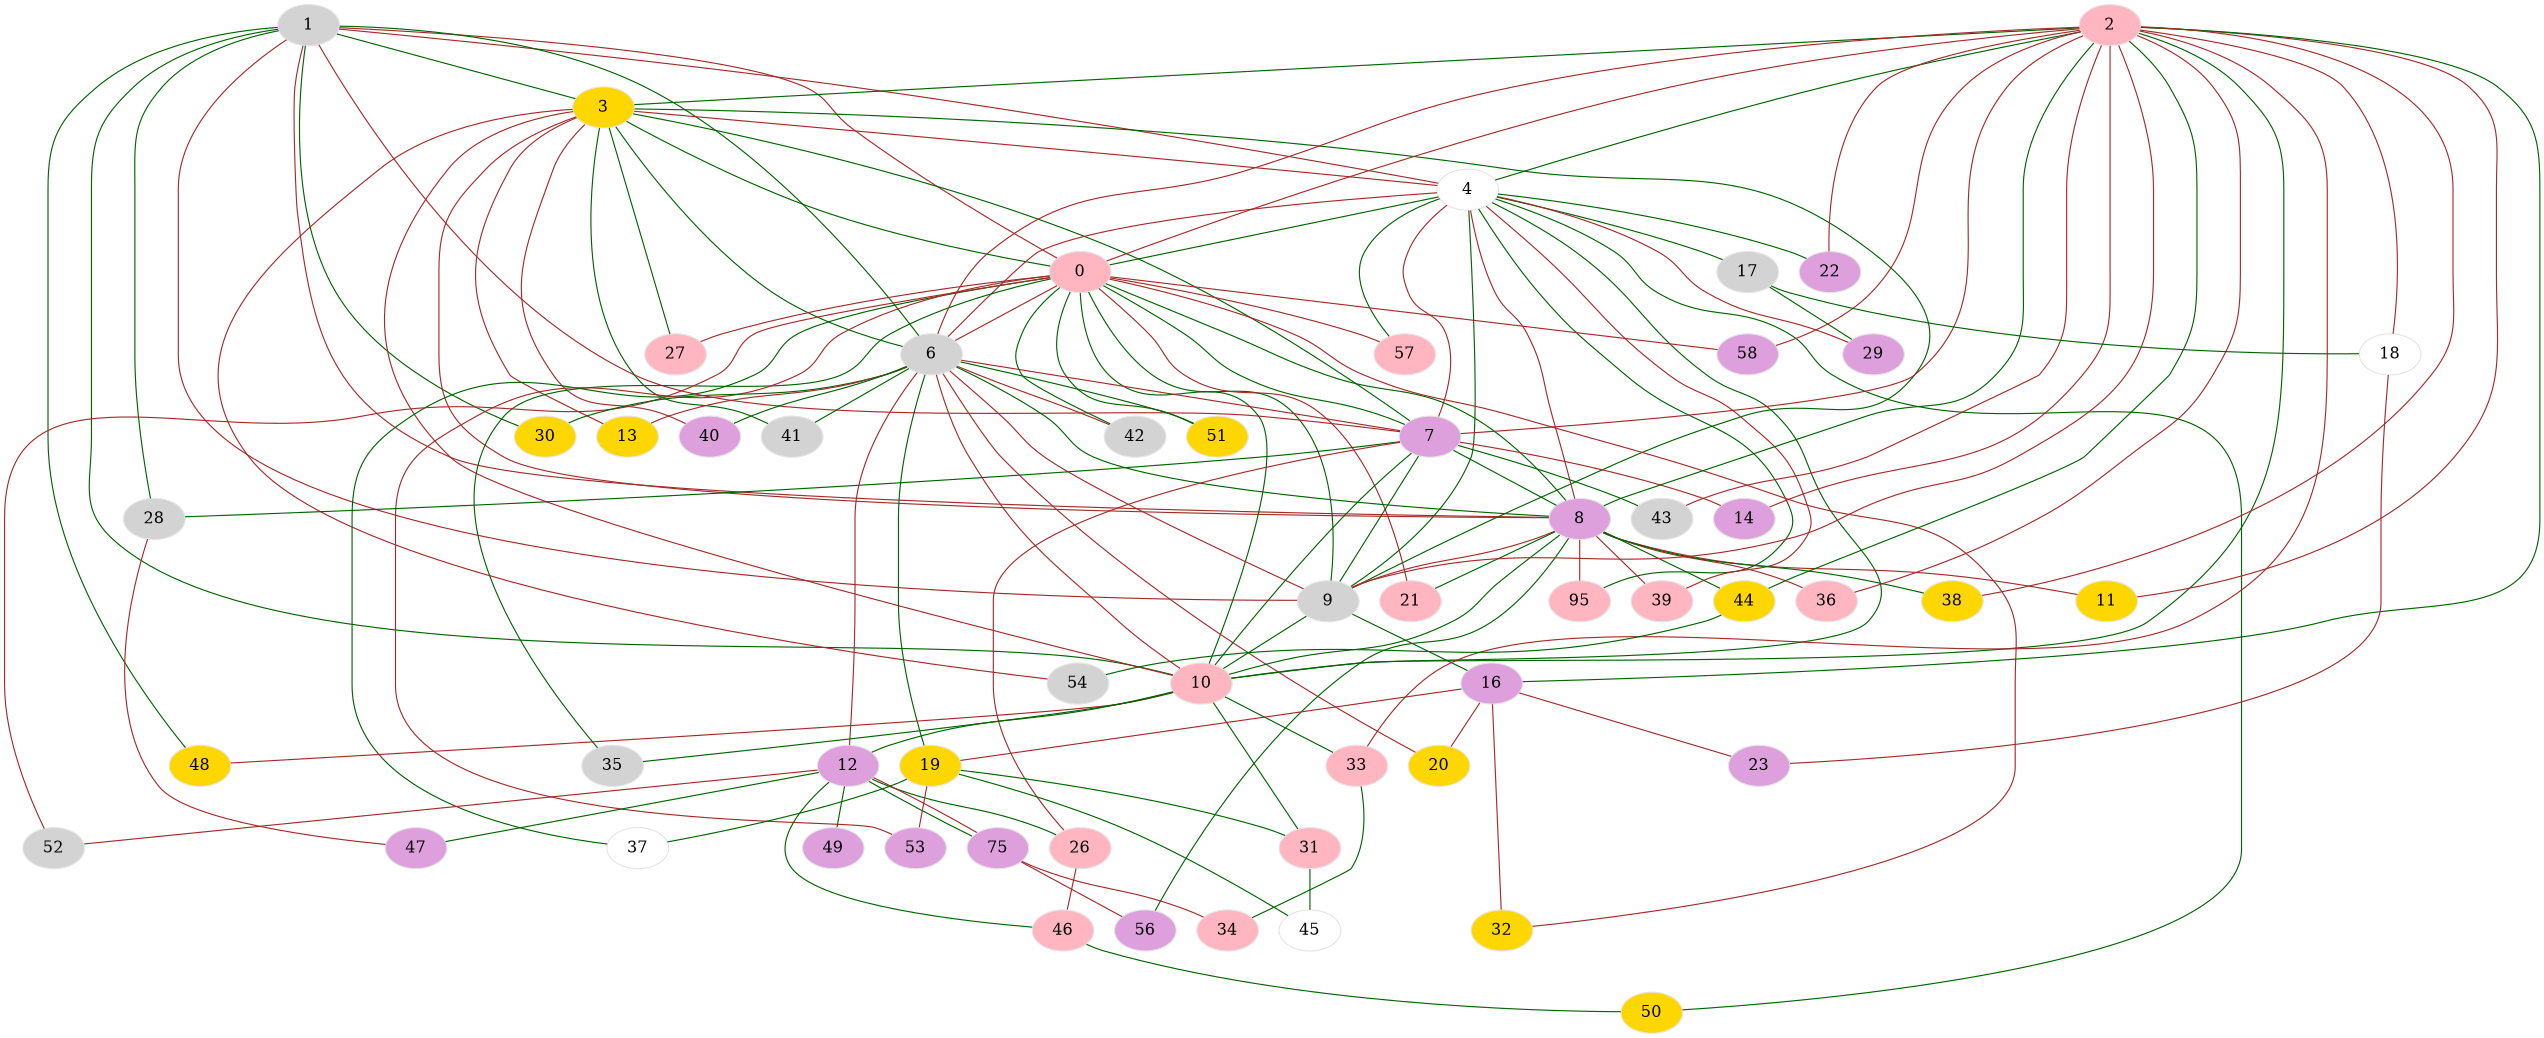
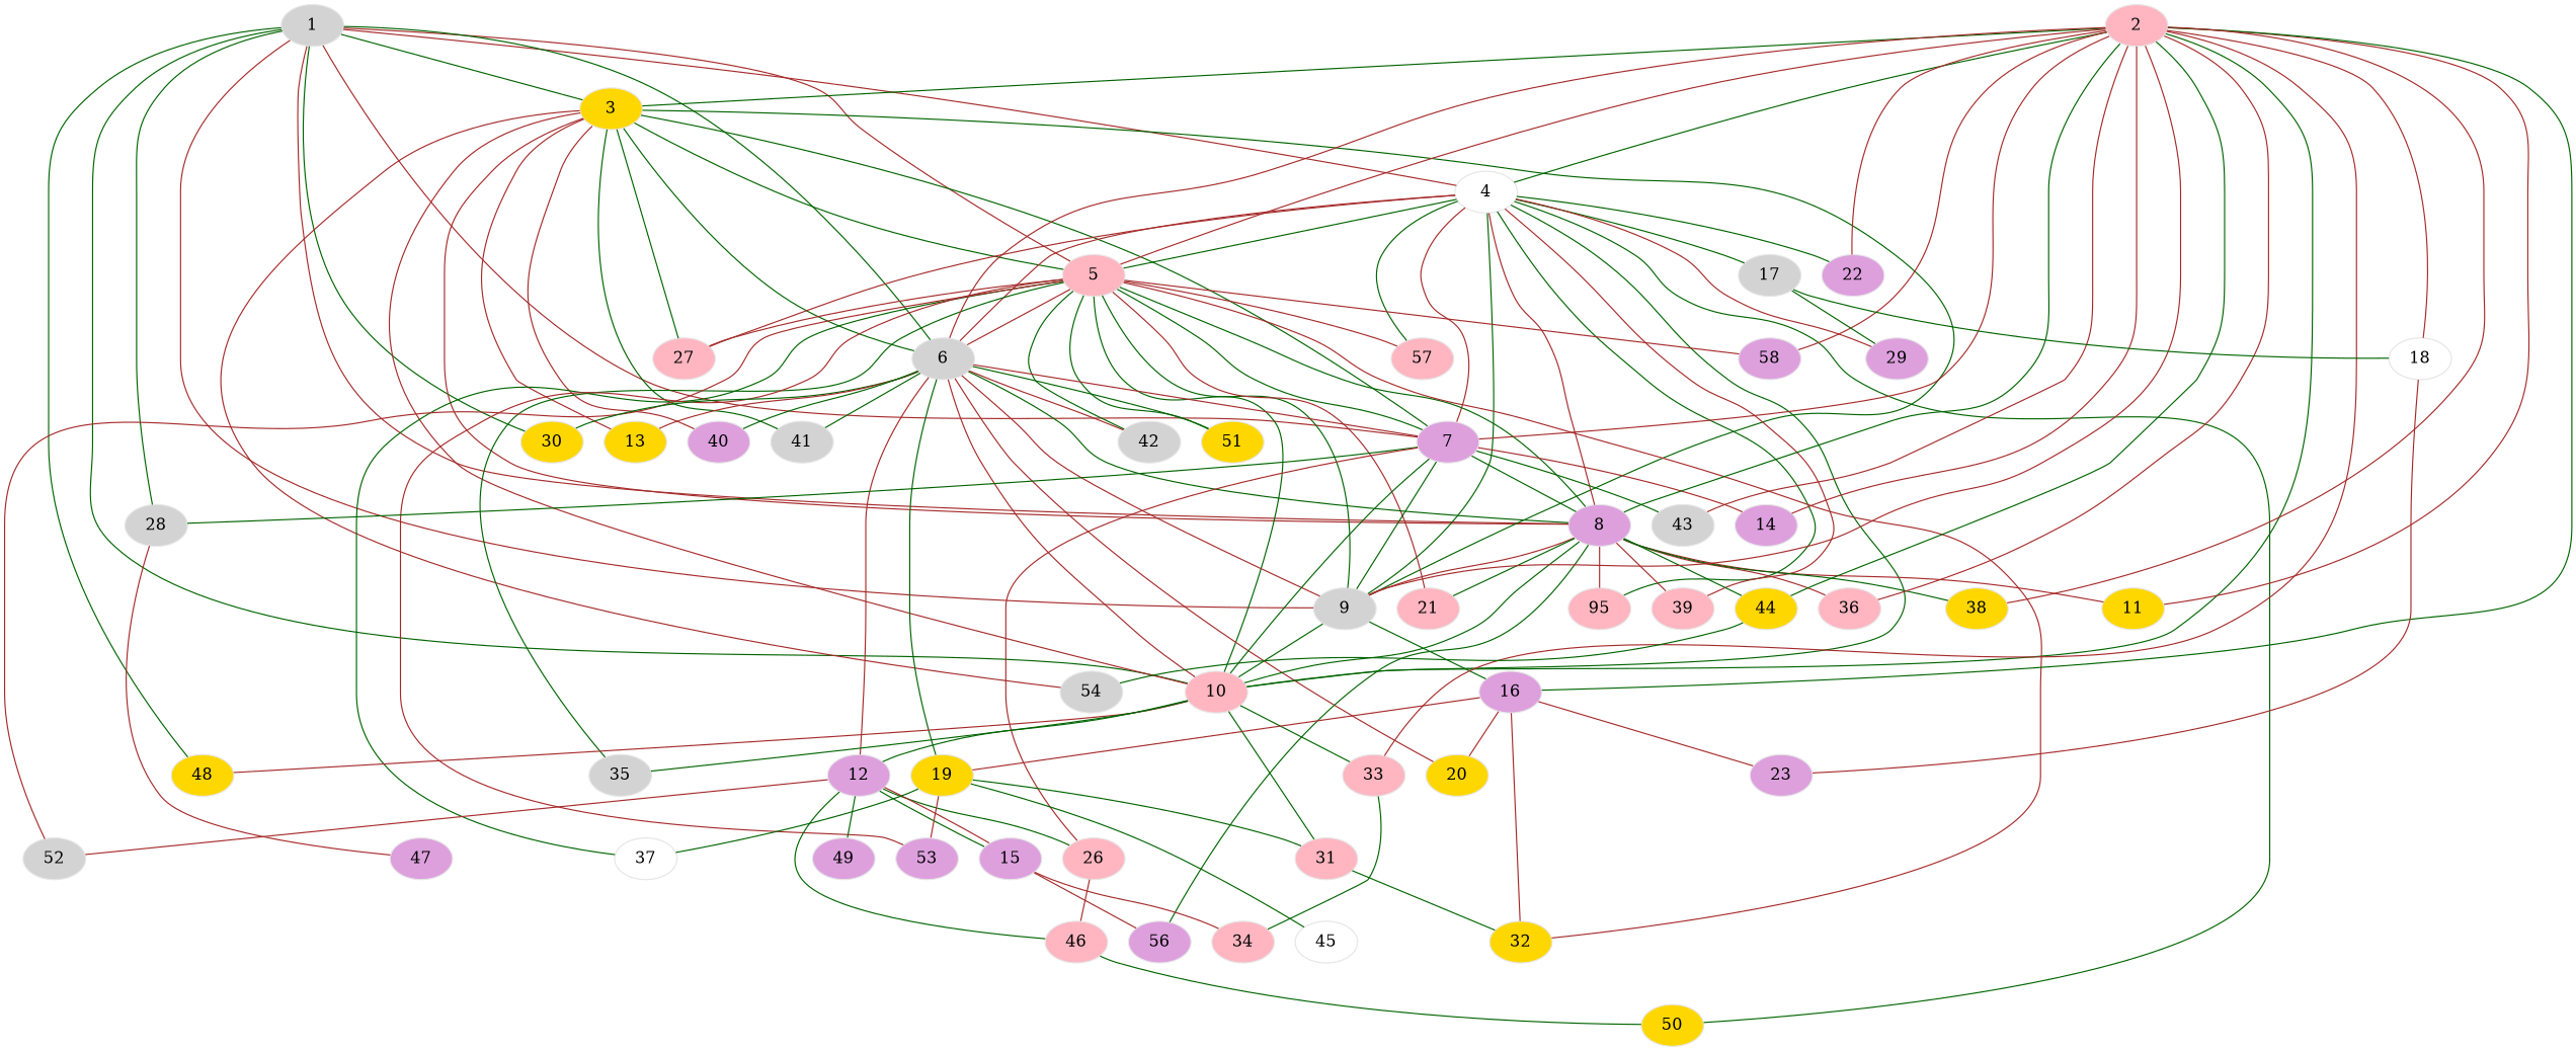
  graph {
    node [color=gray90 fillcolor=plum style=filled]
    edge [color=darkgreen]
    1 [fillcolor=lightgrey]
    3 [fillcolor=gold]
    4 [fillcolor=white]
-   5 [fillcolor=lightpink label=0]
+   5 [fillcolor=lightpink]
    6 [fillcolor=lightgrey]
    7
    8
    9 [fillcolor=lightgrey]
    10 [fillcolor=lightpink]
    28 [fillcolor=lightgrey]
    30 [fillcolor=gold]
    48 [fillcolor=gold]
    2 [fillcolor=lightpink]
    11 [fillcolor=gold]
    14
    16
    18 [fillcolor=white]
    22
    33 [fillcolor=lightpink]
    36 [fillcolor=lightpink]
    38 [fillcolor=gold]
    43 [fillcolor=lightgrey]
    44 [fillcolor=gold]
    58
    13 [fillcolor=gold]
    27 [fillcolor=lightpink]
    40
    41 [fillcolor=lightgrey]
    54 [fillcolor=lightgrey]
    17 [fillcolor=lightgrey]
    n31 [fillcolor=lightpink label=95]
    29
    39 [fillcolor=lightpink]
    50 [fillcolor=gold]
    57 [fillcolor=lightpink]
    21 [fillcolor=lightpink]
    32 [fillcolor=gold]
    35 [fillcolor=lightgrey]
    37 [fillcolor=white]
    42 [fillcolor=lightgrey]
    51 [fillcolor=gold]
    52 [fillcolor=lightgrey]
    53
    12
    19 [fillcolor=gold]
    20 [fillcolor=gold]
    26 [fillcolor=lightpink]
    56
    31 [fillcolor=lightpink]
    47
    23
    34 [fillcolor=lightpink]
-   15 [label=75]
+   15
    46 [fillcolor=lightpink]
    49
    45 [fillcolor=white]
    1 -- 3
    1 -- 4 [color=brown]
    1 -- 5 [color=brown]
    1 -- 6
    1 -- 7 [color=brown]
    1 -- 8 [color=brown]
    1 -- 9 [color=brown]
    1 -- 10
    1 -- 28
    1 -- 30
    1 -- 48
-   3 -- 4 [color=brown]
+   27 -- 4 [color=brown]
    3 -- 5
    3 -- 6
    3 -- 7
    3 -- 8 [color=brown]
    3 -- 9
    3 -- 10 [color=brown]
    3 -- 13 [color=brown]
    3 -- 27
    3 -- 40 [color=brown]
    3 -- 41
    3 -- 54 [color=brown]
    4 -- 5
    4 -- 6 [color=brown]
    4 -- 7 [color=brown]
    4 -- 8 [color=brown]
    4 -- 9
    4 -- 10
    4 -- 22
    4 -- 17
    4 -- n31
    4 -- 29 [color=brown]
    4 -- 39 [color=brown]
    4 -- 50
    4 -- 57
    5 -- 6 [color=brown]
    5 -- 7
    5 -- 8
    5 -- 9
    5 -- 10
    5 -- 58 [color=brown]
    5 -- 27 [color=brown]
    5 -- 57 [color=brown]
    5 -- 21 [color=brown]
    5 -- 32 [color=brown]
    5 -- 35
    5 -- 37
    5 -- 42
    5 -- 51
    5 -- 52 [color=brown]
    5 -- 53 [color=brown]
    6 -- 7 [color=brown]
    6 -- 8
    6 -- 9 [color=brown]
    6 -- 10 [color=brown]
    6 -- 30
    6 -- 13 [color=brown]
    6 -- 40
    6 -- 41
    6 -- 42 [color=brown]
    6 -- 51
    6 -- 12 [color=brown]
    6 -- 19
    6 -- 20 [color=brown]
    7 -- 8
    7 -- 9
    7 -- 10
    7 -- 28
    7 -- 14 [color=brown]
    7 -- 43
    7 -- 26 [color=brown]
    8 -- 9 [color=brown]
    8 -- 10
    8 -- 11 [color=brown]
    8 -- 36 [color=brown]
    8 -- 38
    8 -- 44
    8 -- n31 [color=brown]
    8 -- 39 [color=brown]
    8 -- 21
    8 -- 56
    9 -- 10
    9 -- 16
    10 -- 48 [color=brown]
    10 -- 33
    10 -- 35
    10 -- 12
    10 -- 31
    28 -- 47 [color=brown]
    2 -- 3
    2 -- 4
    2 -- 5 [color=brown]
    2 -- 6 [color=brown]
    2 -- 7 [color=brown]
    2 -- 8
    2 -- 9 [color=brown]
    2 -- 10
    2 -- 11 [color=brown]
    2 -- 14 [color=brown]
    2 -- 16
    2 -- 18 [color=brown]
    2 -- 22 [color=brown]
    2 -- 33 [color=brown]
    2 -- 36 [color=brown]
    2 -- 38 [color=brown]
    2 -- 43 [color=brown]
    2 -- 44
    2 -- 58 [color=brown]
    16 -- 32 [color=brown]
    16 -- 19 [color=brown]
    16 -- 20 [color=brown]
    16 -- 23 [color=brown]
    18 -- 23 [color=brown]
    33 -- 34
    44 -- 54
    17 -- 18
    17 -- 29
    12 -- 52 [color=brown]
    12 -- 26
-   12 -- 47
    12 -- 15
    12 -- 15 [color=brown]
    12 -- 46
    12 -- 49
    19 -- 37
    19 -- 53 [color=brown]
    19 -- 31
    19 -- 45
    26 -- 46 [color=brown]
-   31 -- 45
+   31 -- 32
    15 -- 56 [color=brown]
    15 -- 34 [color=brown]
    46 -- 50
  }
